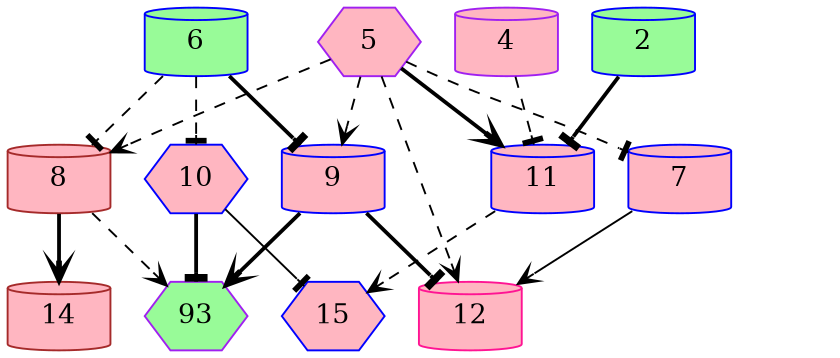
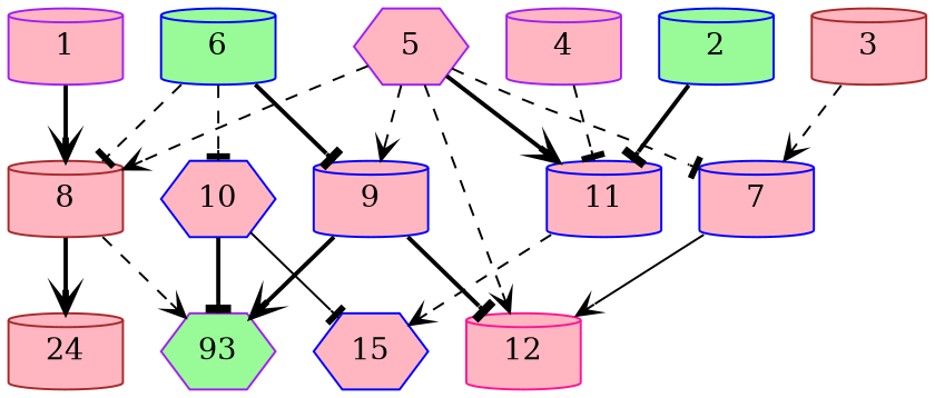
  digraph {
    fontname="DejaVu Serif"
    node [alpha=0.03 color=blue fillcolor=lightpink fontname="DejaVu Serif" shape=cylinder style=filled]
    edge [arrowhead=vee fontname="DejaVu Serif" style=dashed]
+   1 [color=purple expect_size=24601600]
    8 [alpha=0.08 color=brown expect_size=6835200]
    n3 [alpha=0.08 color=purple expect_size=37663744 fillcolor=palegreen label=93 shape=hexagon]
-   14 [alpha=0.02 color=brown expect_size=32079872]
+   14 [alpha=0.02 color=brown expect_size=32079872 label=24]
    2 [alpha=0.06 expect_size=32555008 fillcolor=palegreen]
    11 [alpha=0.09 expect_size=15502336]
    15 [alpha=0.15 expect_size=29933568 shape=hexagon]
+   3 [alpha=0.18 color=brown expect_size=12538880]
    7 [alpha=0.17 expect_size=22618112]
    12 [color=deeppink expect_size=23189504]
    4 [alpha=0.19 color=purple expect_size=46429184]
    5 [alpha=0.13 color=purple expect_size=36508672 shape=hexagon]
    9 [alpha=0.13 expect_size=27118592]
    6 [alpha=0.06 expect_size=49014784 fillcolor=palegreen]
    10 [expect_size=40280064 shape=hexagon]
+   1 -> 8 [style=bold]
    8 -> n3
    8 -> 14 [style=bold]
    2 -> 11 [arrowhead=tee style=bold]
    11 -> 15
+   3 -> 7
    7 -> 12 [style=solid]
    4 -> 11 [arrowhead=tee]
    5 -> 8
    5 -> 11 [style=bold]
    5 -> 7 [arrowhead=tee]
    5 -> 12
    5 -> 9
    9 -> n3 [style=bold]
    9 -> 12 [arrowhead=tee style=bold]
    6 -> 8 [arrowhead=tee]
    6 -> 9 [arrowhead=tee style=bold]
    6 -> 10 [arrowhead=tee]
    10 -> n3 [arrowhead=tee style=bold]
    10 -> 15 [arrowhead=tee style=solid]
  }
